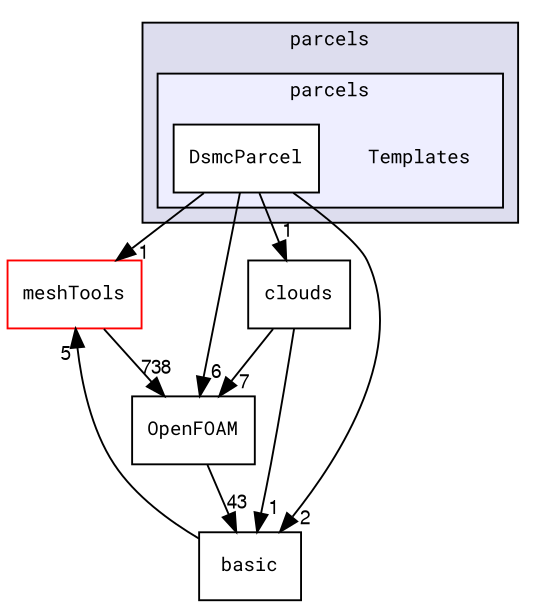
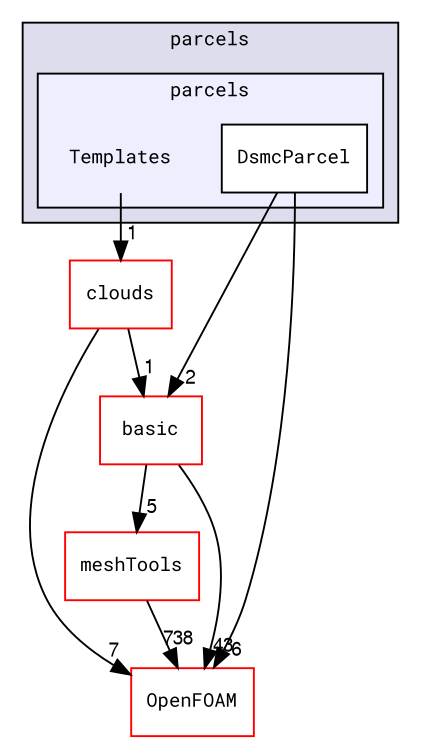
  digraph {
    compound=true
    fontname="Roboto Mono"
    node [fontname="Roboto Mono" fontsize=10 shape=box color=red]
    edge [headlabel=1 labeldistance=1.5 labelfontname=FreeSans labelfontsize=10 fontname="Roboto Mono"]
    n1 [label=Templates shape=plaintext color=""]
    n2 [color=black fillcolor=white label=DsmcParcel style=filled]
    n3 [label=meshTools]
-   n4 [color=black label=clouds]
-   n5 [color=black label=OpenFOAM]
-   n6 [color=black label=basic]
+   n4 [label=clouds]
+   n5 [label=OpenFOAM]
+   n6 [label=basic]
    subgraph cluster_1 {
      bgcolor="#ddddee"
      fontsize=10
      label=parcels
      pencolor=black
      subgraph cluster_2 {
        bgcolor="#eeeeff"
        fontsize=10
        pencolor=black
        n1
        n2
      }
    }
-   n2 -> n3
-   n2 -> n4
+   n1 -> n4
    n2 -> n5 [headlabel=6]
    n2 -> n6 [headlabel=2]
    n3 -> n5 [headlabel=738]
    n4 -> n5 [headlabel=7]
    n4 -> n6
    n6 -> n3 [headlabel=5]
-   n5 -> n6 [headlabel=43]
+   n6 -> n5 [headlabel=43]
  }
